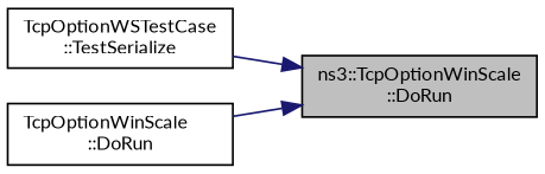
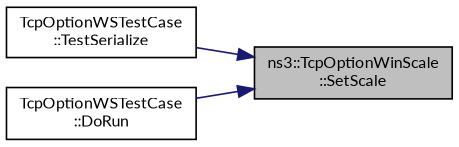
  digraph {
    fontname=Lato
    rankdir=RL
    node [color=black fillcolor=white fontname=Lato fontsize=10 shape=record style=filled]
    edge [color=midnightblue dir=back fontname=Lato fontsize=10 labelfontname=Helvetica labelfontsize=10 style=solid]
-   n1 [fillcolor=grey75 fontcolor=black height=0.2 label="ns3::TcpOptionWinScale\l::DoRun" width=0.4]
+   n1 [fillcolor=grey75 fontcolor=black height=0.2 label="ns3::TcpOptionWinScale\l::SetScale" width=0.4]
    n2 [height=0.2 label="TcpOptionWSTestCase\l::TestSerialize" width=0.4]
-   n3 [height=0.2 label="TcpOptionWinScale\l::DoRun" width=0.4]
+   n3 [height=0.2 label="TcpOptionWSTestCase\l::DoRun" width=0.4]
    n1 -> n2
    n1 -> n3
  }
